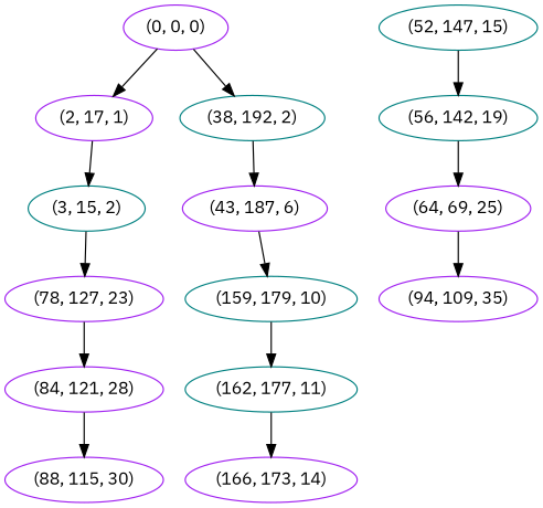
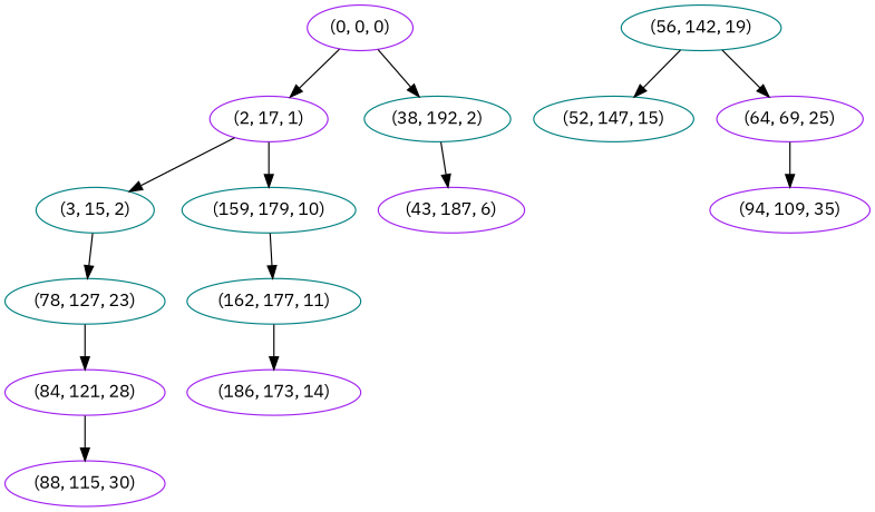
  digraph {
    fontname="IBM Plex Sans"
    node [color=purple fontname="IBM Plex Sans"]
    edge [fontname="IBM Plex Sans"]
    "(0, 0, 0)"
    "(2, 17, 1)"
    "(38, 192, 2)" [color=teal]
    "(3, 15, 2)" [color=teal]
    "(43, 187, 6)"
-   "(78, 127, 23)"
+   "(78, 127, 23)" [color=teal]
    "(159, 179, 10)" [color=teal]
    "(52, 147, 15)" [color=teal]
    "(56, 142, 19)" [color=teal]
    "(162, 177, 11)" [color=teal]
    "(64, 69, 25)"
    "(94, 109, 35)"
    "(84, 121, 28)"
    "(88, 115, 30)"
-   "(166, 173, 14)"
+   "(166, 173, 14)" [label="(186, 173, 14)"]
    "(0, 0, 0)" -> "(2, 17, 1)"
    "(0, 0, 0)" -> "(38, 192, 2)"
    "(2, 17, 1)" -> "(3, 15, 2)"
    "(38, 192, 2)" -> "(43, 187, 6)"
    "(3, 15, 2)" -> "(78, 127, 23)"
-   "(43, 187, 6)" -> "(159, 179, 10)"
+   "(2, 17, 1)" -> "(159, 179, 10)"
    "(78, 127, 23)" -> "(84, 121, 28)"
    "(159, 179, 10)" -> "(162, 177, 11)"
-   "(52, 147, 15)" -> "(56, 142, 19)"
+   "(56, 142, 19)" -> "(52, 147, 15)"
    "(56, 142, 19)" -> "(64, 69, 25)"
    "(162, 177, 11)" -> "(166, 173, 14)"
    "(64, 69, 25)" -> "(94, 109, 35)"
    "(84, 121, 28)" -> "(88, 115, 30)"
  }
